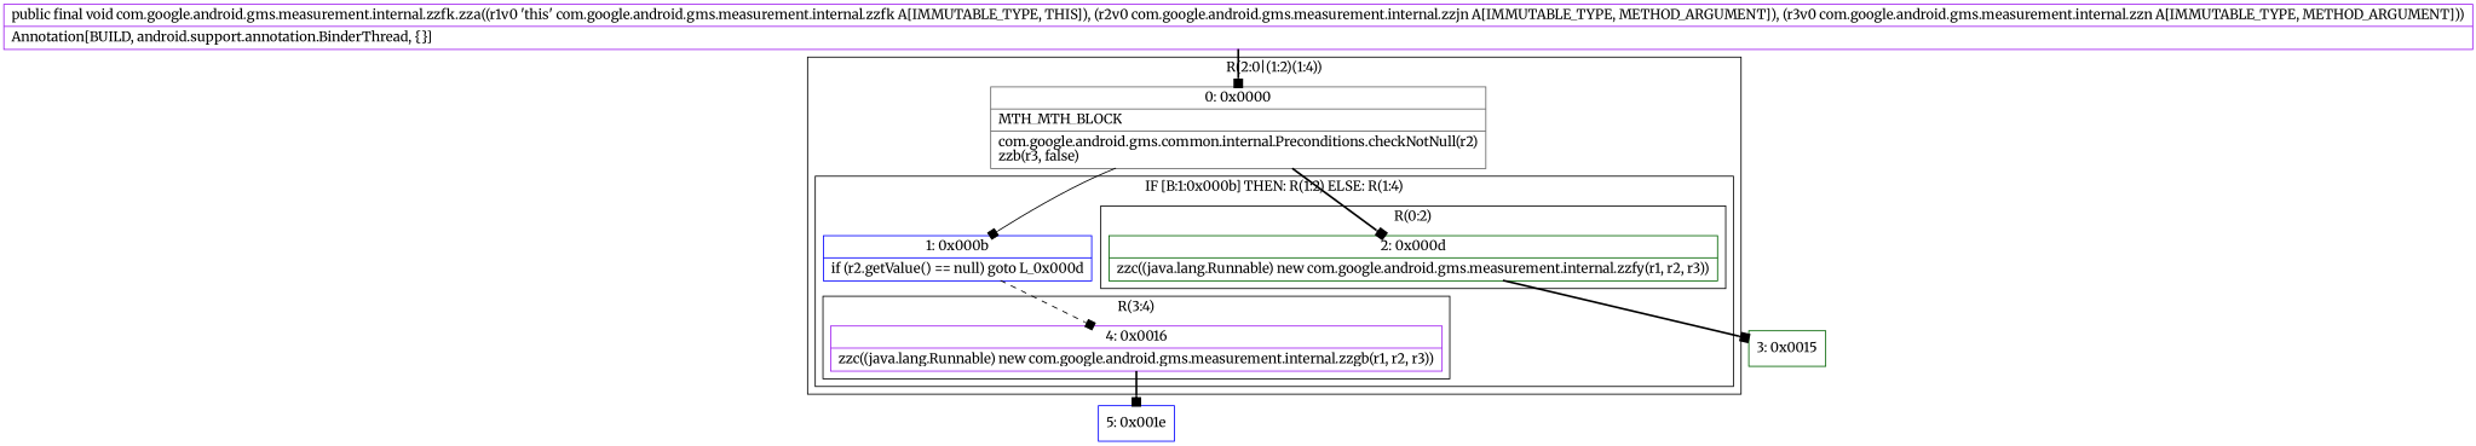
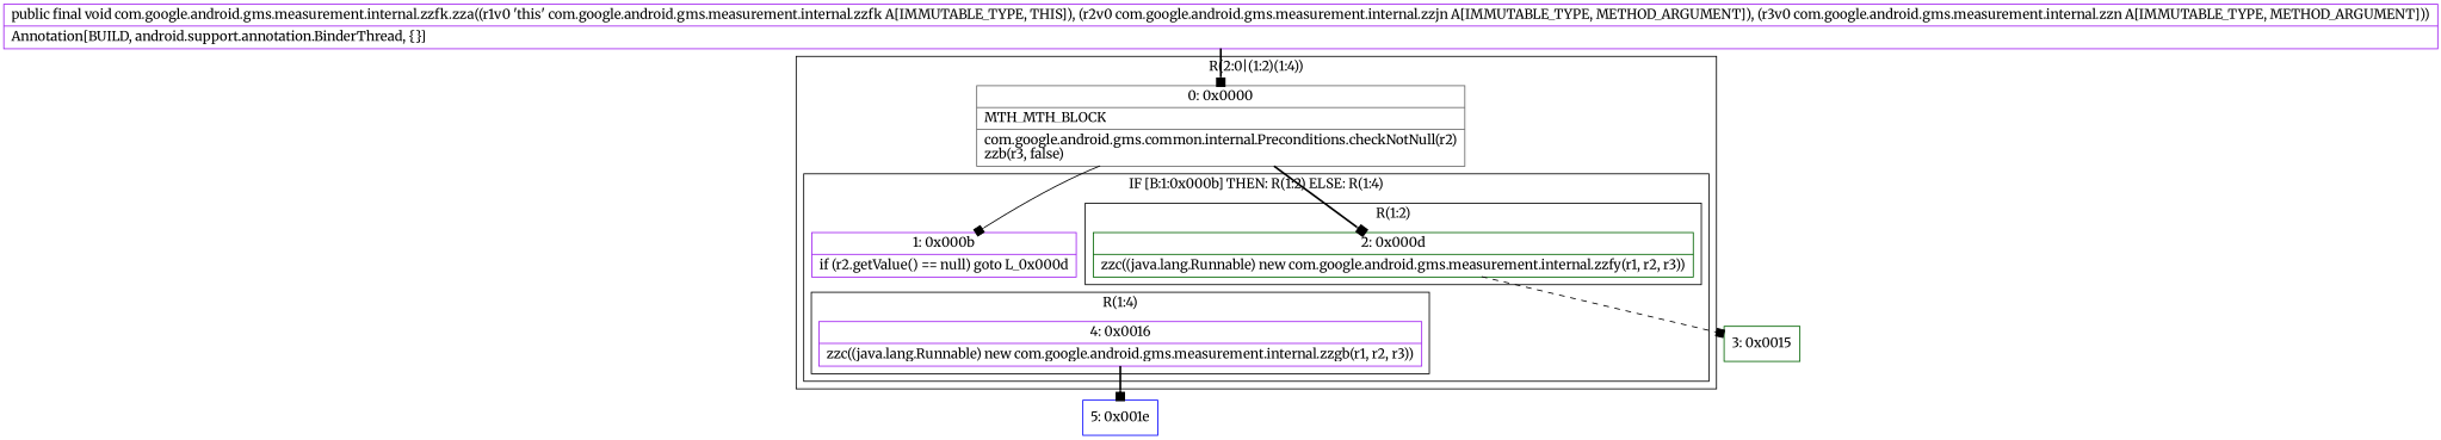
  digraph {
    fontname=Merriweather
    node [color=darkgreen fontname=Merriweather shape=record]
    edge [arrowhead=box fontname=Merriweather style=bold]
    n1 [label="{2\:\ 0x000d|zzc((java.lang.Runnable) new com.google.android.gms.measurement.internal.zzfy(r1, r2, r3))\l}"]
    n2 [color=purple label="{4\:\ 0x0016|zzc((java.lang.Runnable) new com.google.android.gms.measurement.internal.zzgb(r1, r2, r3))\l}"]
-   n3 [color=blue label="{1\:\ 0x000b|if (r2.getValue() == null) goto L_0x000d\l}"]
+   n3 [color=purple label="{1\:\ 0x000b|if (r2.getValue() == null) goto L_0x000d\l}"]
    n4 [color=gray40 label="{0\:\ 0x0000|MTH_MTH_BLOCK\l|com.google.android.gms.common.internal.Preconditions.checkNotNull(r2)\lzzb(r3, false)\l}"]
    n5 [label="{3\:\ 0x0015}"]
    n6 [color=blue label="{5\:\ 0x001e}"]
    n7 [color=purple label="{public final void com.google.android.gms.measurement.internal.zzfk.zza((r1v0 'this' com.google.android.gms.measurement.internal.zzfk A[IMMUTABLE_TYPE, THIS]), (r2v0 com.google.android.gms.measurement.internal.zzjn A[IMMUTABLE_TYPE, METHOD_ARGUMENT]), (r3v0 com.google.android.gms.measurement.internal.zzn A[IMMUTABLE_TYPE, METHOD_ARGUMENT]))  | Annotation[BUILD, android.support.annotation.BinderThread, \{\}]\l}"]
    subgraph cluster_1 {
      label="R(2:0|(1:2)(1:4))"
      n4
      subgraph cluster_2 {
        label="IF [B:1:0x000b] THEN: R(1:2) ELSE: R(1:4)"
        n3
        subgraph cluster_3 {
-         label="R(0:2)"
+         label="R(1:2)"
          n1
        }
        subgraph cluster_4 {
-         label="R(3:4)"
+         label="R(1:4)"
          n2
        }
      }
    }
-   n1 -> n5
+   n1 -> n5 [style=dashed]
    n2 -> n6
-   n3 -> n2 [style=dashed]
    n4 -> n1
    n4 -> n3 [style=solid]
    n7 -> n4
  }
